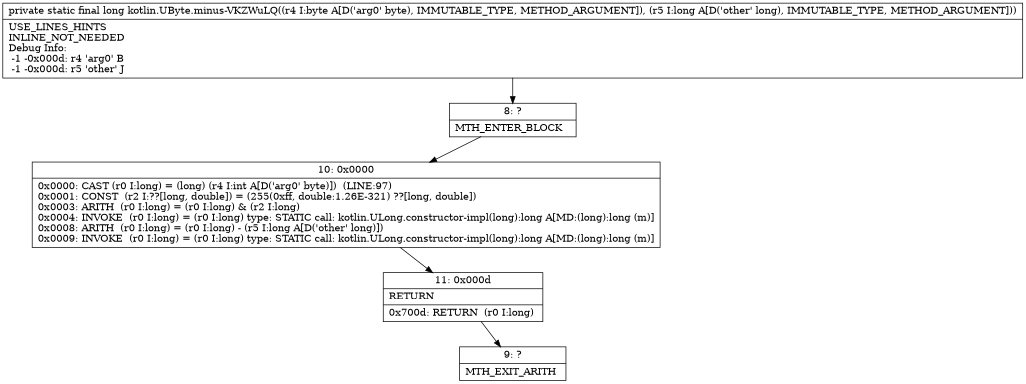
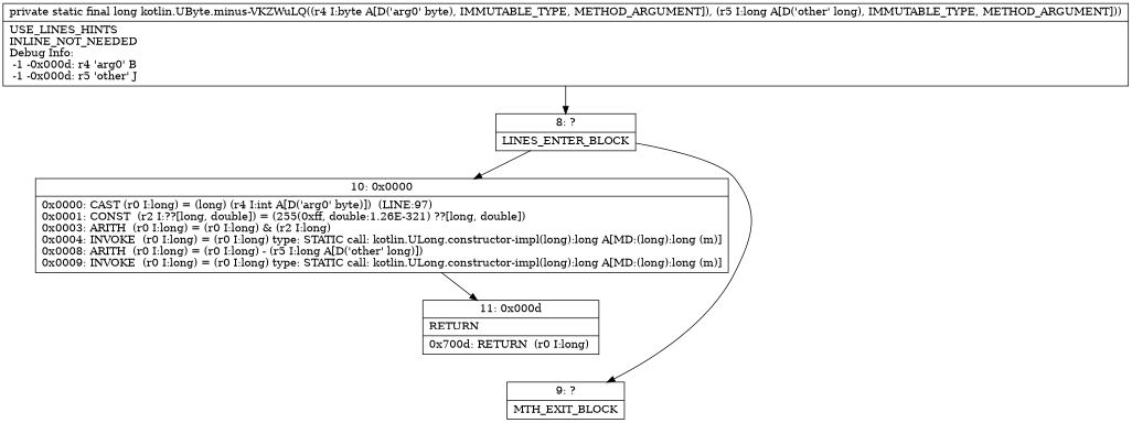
  digraph {
    node [shape=record]
-   n1 [label="{8\:\ ?|MTH_ENTER_BLOCK\l}"]
+   n1 [label="{8\:\ ?|LINES_ENTER_BLOCK\l}"]
    n2 [label="{10\:\ 0x0000|0x0000: CAST (r0 I:long) = (long) (r4 I:int A[D('arg0' byte)])  (LINE:97)\l0x0001: CONST  (r2 I:??[long, double]) = (255(0xff, double:1.26E\-321) ??[long, double]) \l0x0003: ARITH  (r0 I:long) = (r0 I:long) & (r2 I:long) \l0x0004: INVOKE  (r0 I:long) = (r0 I:long) type: STATIC call: kotlin.ULong.constructor\-impl(long):long A[MD:(long):long (m)]\l0x0008: ARITH  (r0 I:long) = (r0 I:long) \- (r5 I:long A[D('other' long)]) \l0x0009: INVOKE  (r0 I:long) = (r0 I:long) type: STATIC call: kotlin.ULong.constructor\-impl(long):long A[MD:(long):long (m)]\l}"]
    n3 [label="{11\:\ 0x000d|RETURN\l|0x700d: RETURN  (r0 I:long) \l}"]
-   n4 [label="{9\:\ ?|MTH_EXIT_ARITH\l}"]
+   n4 [label="{9\:\ ?|MTH_EXIT_BLOCK\l}"]
    n5 [label="{private static final long kotlin.UByte.minus\-VKZWuLQ((r4 I:byte A[D('arg0' byte), IMMUTABLE_TYPE, METHOD_ARGUMENT]), (r5 I:long A[D('other' long), IMMUTABLE_TYPE, METHOD_ARGUMENT]))  | USE_LINES_HINTS\lINLINE_NOT_NEEDED\lDebug Info:\l  \-1 \-0x000d: r4 'arg0' B\l  \-1 \-0x000d: r5 'other' J\l}"]
    n1 -> n2
    n2 -> n3
-   n3 -> n4
+   n1 -> n4
    n5 -> n1
  }
